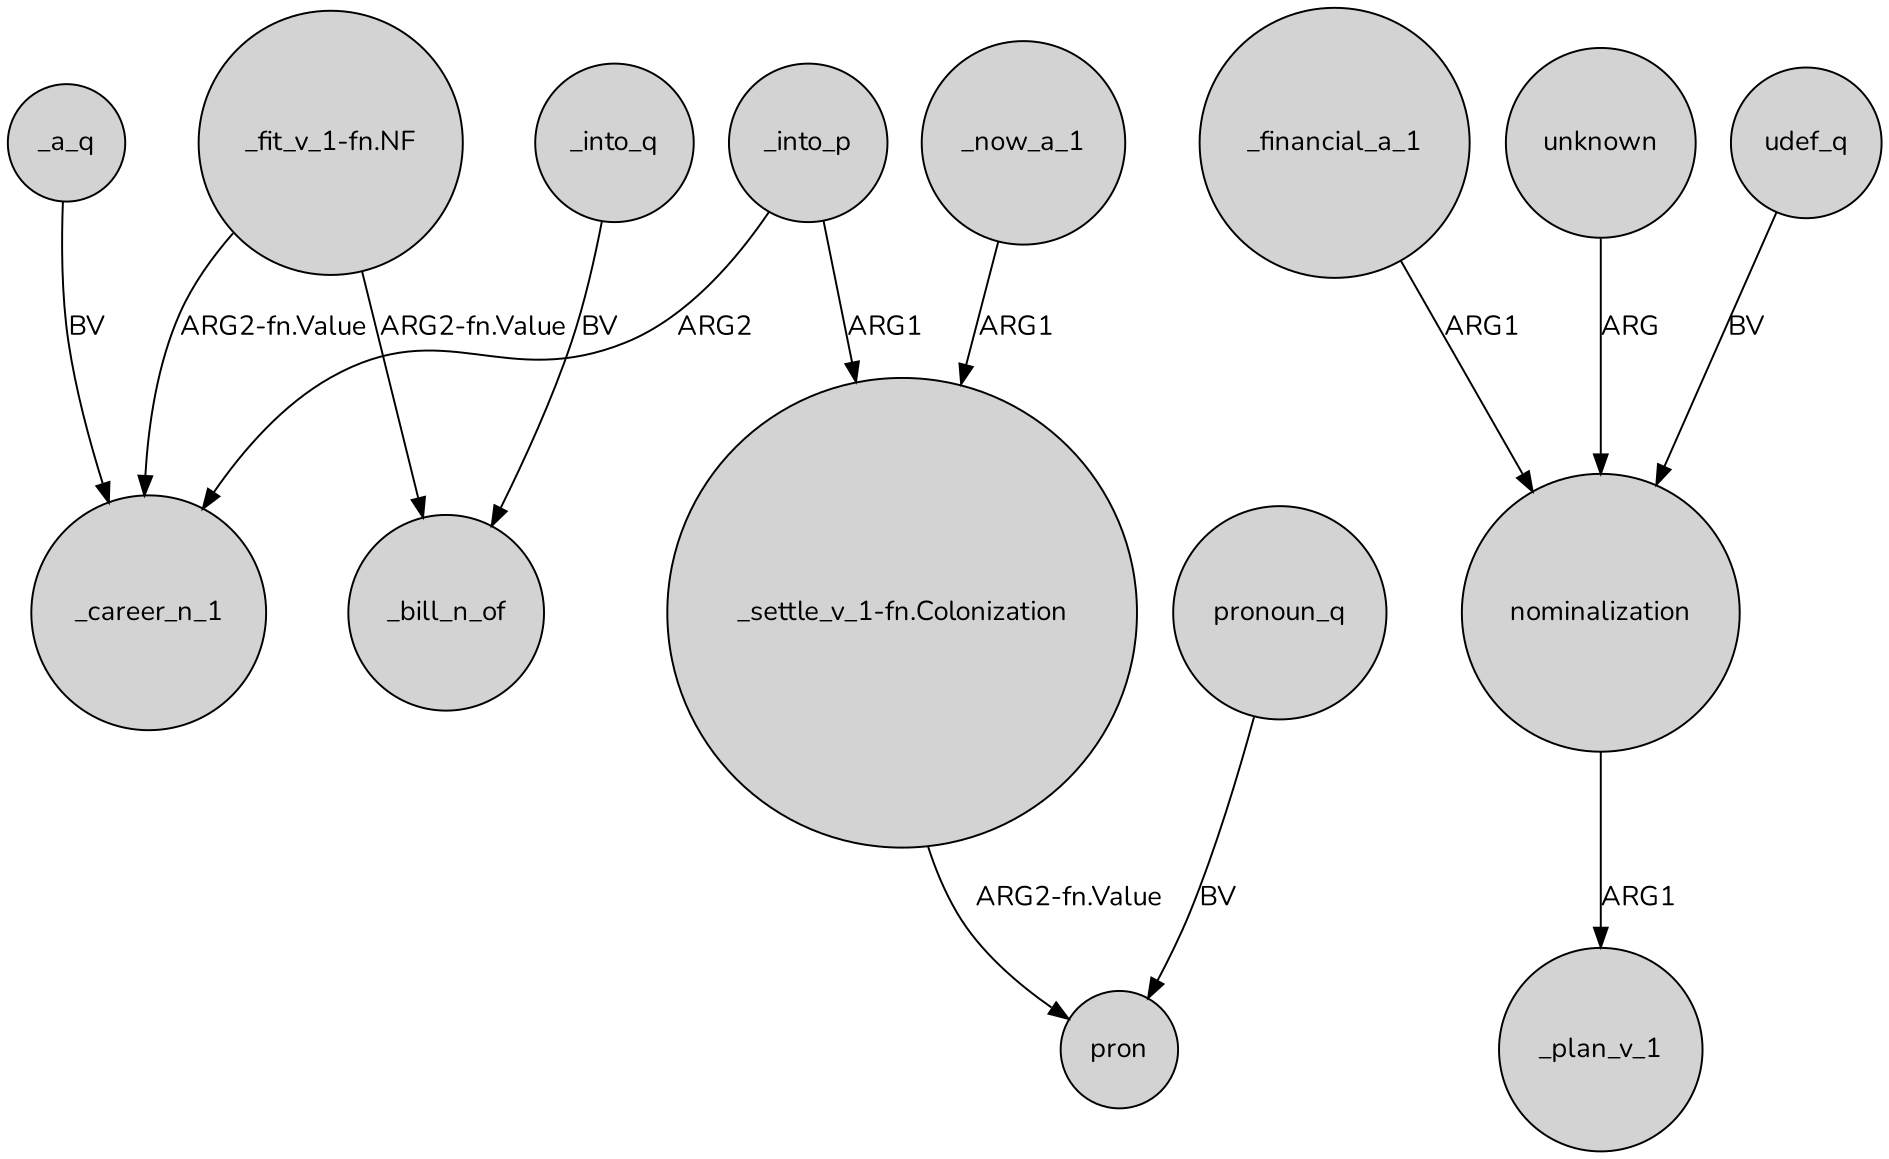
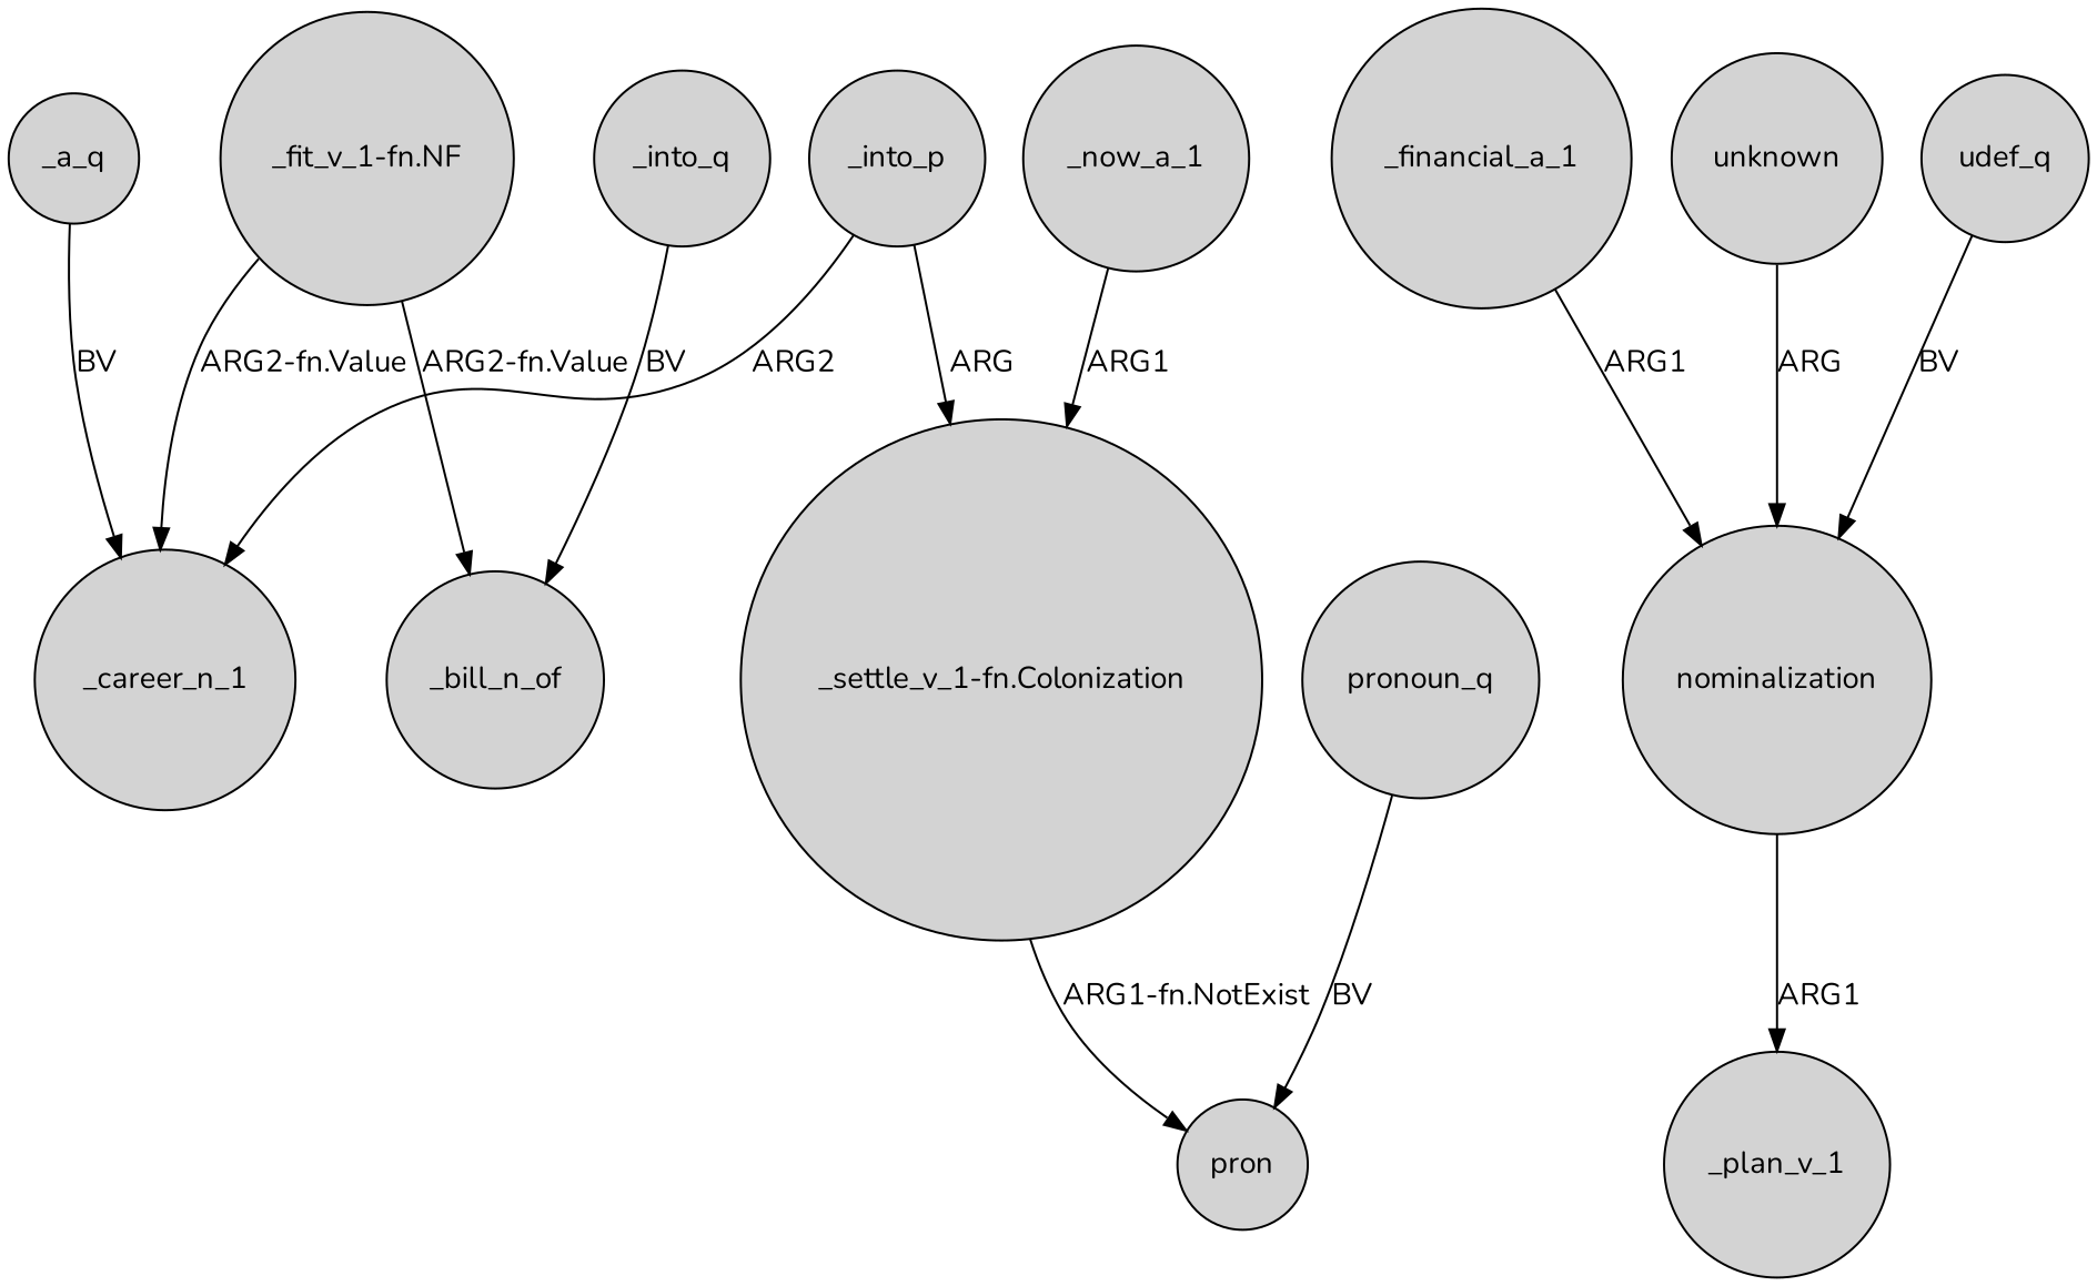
  digraph {
    fontname=Nunito
    node [fontname=Nunito shape=circle style=filled]
    edge [fontname=Nunito]
    _a_q
    _career_n_1
    "_fit_v_1-fn.NF"
    _bill_n_of
    n5 [label=_into_q]
    _financial_a_1
    nominalization
    _plan_v_1
    _into_p
    "_settle_v_1-fn.Colonization"
    pron
    unknown
    _now_a_1
    udef_q
    pronoun_q
    _a_q -> _career_n_1 [label=BV]
    "_fit_v_1-fn.NF" -> _career_n_1 [label="ARG2-fn.Value"]
    "_fit_v_1-fn.NF" -> _bill_n_of [label="ARG2-fn.Value"]
    n5 -> _bill_n_of [label=BV]
    _financial_a_1 -> nominalization [label=ARG1]
    nominalization -> _plan_v_1 [label=ARG1]
    _into_p -> _career_n_1 [label=ARG2]
-   _into_p -> "_settle_v_1-fn.Colonization" [label=ARG1]
-   "_settle_v_1-fn.Colonization" -> pron [label="ARG2-fn.Value"]
+   _into_p -> "_settle_v_1-fn.Colonization" [label=ARG]
+   "_settle_v_1-fn.Colonization" -> pron [label="ARG1-fn.NotExist"]
    unknown -> nominalization [label=ARG]
    _now_a_1 -> "_settle_v_1-fn.Colonization" [label=ARG1]
    udef_q -> nominalization [label=BV]
    pronoun_q -> pron [label=BV]
  }
